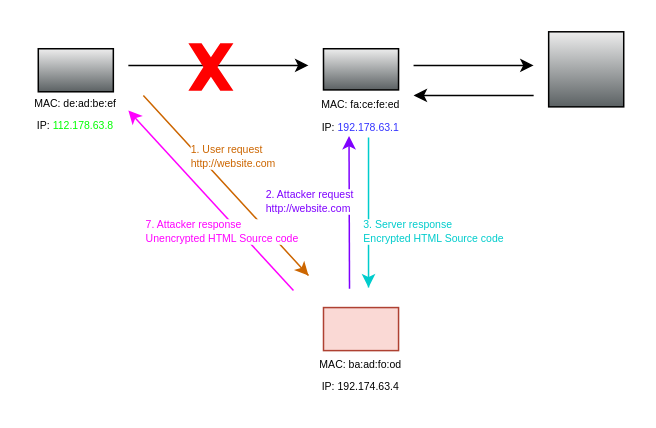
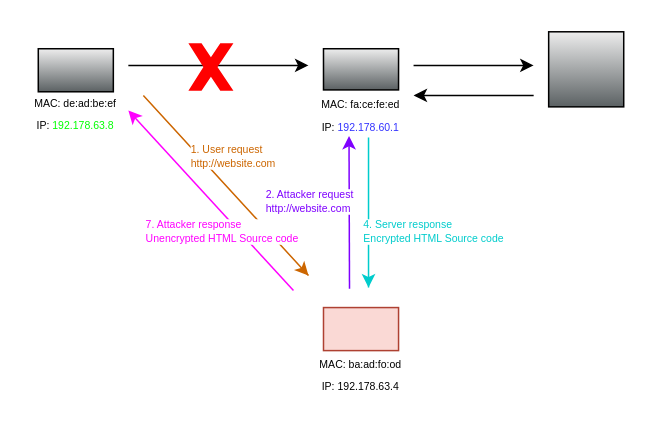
  <mxCell id="0" />
  <mxCell id="1" parent="0" />
  <mxCell id="2" value="" style="shape=mxgraph.networks2.icon;aspect=fixed;fillColor=#EDEDED;strokeColor=#000000;gradientColor=#5B6163;network2IconShadow=1;network2bgFillColor=none;network2Icon=mxgraph.networks2.laptop;network2IconW=1;network2IconH=0.573;" vertex="1" parent="1"><mxGeometry x="25" y="31.91" width="50" height="28.67" as="geometry" /></mxCell>
  <mxCell id="3" value="" style="shape=mxgraph.networks2.icon;aspect=fixed;fillColor=#EDEDED;strokeColor=#000000;gradientColor=#5B6163;network2IconShadow=1;network2bgFillColor=none;network2Icon=mxgraph.networks2.globe;network2IconW=1;network2IconH=1;" vertex="1" parent="1"><mxGeometry x="365" y="20.62" width="50" height="50" as="geometry" /></mxCell>
  <mxCell id="4" value="" style="fillColorStyles=neutralFill;neutralFill=#9DA6A8;shape=mxgraph.networks2.icon;aspect=fixed;fillColor=#EDEDED;strokeColor=#000000;gradientColor=#5B6163;network2IconShadow=1;network2bgFillColor=none;network2Icon=mxgraph.networks2.router;network2IconXOffset=0.0;network2IconYOffset=-0.114;network2IconW=1;network2IconH=0.548;" vertex="1" parent="1"><mxGeometry x="215" y="31.91" width="50" height="27.425" as="geometry" /></mxCell>
  <mxCell id="5" value="" style="endArrow=classic;html=1;rounded=0;" edge="1" parent="1"><mxGeometry width="50" height="50" relative="1" as="geometry"><mxPoint x="85" y="43" as="sourcePoint" /><mxPoint x="205" y="43" as="targetPoint" /></mxGeometry></mxCell>
  <mxCell id="6" value="" style="endArrow=classic;html=1;rounded=0;" edge="1" parent="1"><mxGeometry width="50" height="50" relative="1" as="geometry"><mxPoint x="275" y="43" as="sourcePoint" /><mxPoint x="355" y="43" as="targetPoint" /></mxGeometry></mxCell>
- <mxCell id="7" value="&lt;div&gt;&lt;font style=&quot;font-size: 7px;&quot;&gt;MAC: de:ad:be:ef&lt;/font&gt;&lt;/div&gt;&lt;font style=&quot;font-size: 7px;&quot;&gt;IP: &lt;font style=&quot;color: light-dark(rgb(0, 255, 0), rgb(0, 255, 0));&quot;&gt;112.178.63.8&lt;/font&gt;&lt;/font&gt;" style="text;strokeColor=none;align=center;fillColor=none;html=1;verticalAlign=middle;whiteSpace=wrap;rounded=0;" vertex="1" parent="1"><mxGeometry x="20" y="59.34" width="60" height="30" as="geometry" /></mxCell>
- <mxCell id="8" value="&lt;div&gt;&lt;font style=&quot;font-size: 7px;&quot;&gt;MAC: fa:ce:fe:ed&lt;/font&gt;&lt;/div&gt;&lt;font style=&quot;font-size: 7px;&quot;&gt;IP: &lt;font style=&quot;color: light-dark(rgb(51, 51, 255), rgb(0, 0, 255));&quot;&gt;192.178.63.1&lt;/font&gt;&lt;/font&gt;" style="text;strokeColor=none;align=center;fillColor=none;html=1;verticalAlign=middle;whiteSpace=wrap;rounded=0;" vertex="1" parent="1"><mxGeometry x="210" y="59.96" width="60" height="30" as="geometry" /></mxCell>
+ <mxCell id="7" value="&lt;div&gt;&lt;font style=&quot;font-size: 7px;&quot;&gt;MAC: de:ad:be:ef&lt;/font&gt;&lt;/div&gt;&lt;font style=&quot;font-size: 7px;&quot;&gt;IP: &lt;font style=&quot;color: light-dark(rgb(0, 255, 0), rgb(0, 255, 0));&quot;&gt;192.178.63.8&lt;/font&gt;&lt;/font&gt;" style="text;strokeColor=none;align=center;fillColor=none;html=1;verticalAlign=middle;whiteSpace=wrap;rounded=0;" vertex="1" parent="1"><mxGeometry x="20" y="59.34" width="60" height="30" as="geometry" /></mxCell>
+ <mxCell id="8" value="&lt;div&gt;&lt;font style=&quot;font-size: 7px;&quot;&gt;MAC: fa:ce:fe:ed&lt;/font&gt;&lt;/div&gt;&lt;font style=&quot;font-size: 7px;&quot;&gt;IP: &lt;font style=&quot;color: light-dark(rgb(51, 51, 255), rgb(0, 0, 255));&quot;&gt;192.178.60.1&lt;/font&gt;&lt;/font&gt;" style="text;strokeColor=none;align=center;fillColor=none;html=1;verticalAlign=middle;whiteSpace=wrap;rounded=0;" vertex="1" parent="1"><mxGeometry x="210" y="59.96" width="60" height="30" as="geometry" /></mxCell>
  <mxCell id="9" value="" style="shape=mxgraph.networks2.icon;aspect=fixed;fillColor=#fad9d5;strokeColor=#ae4132;network2IconShadow=1;network2bgFillColor=none;network2Icon=mxgraph.networks2.laptop;network2IconW=1;network2IconH=0.573;" vertex="1" parent="1"><mxGeometry x="215" y="204.33" width="50" height="28.67" as="geometry" /></mxCell>
  <mxCell id="10" value="" style="endArrow=classic;html=1;rounded=0;entryX=0.378;entryY=1.038;entryDx=0;entryDy=0;entryPerimeter=0;strokeColor=light-dark(#7F00FF,#EDEDED);" edge="1" parent="1"><mxGeometry width="50" height="50" relative="1" as="geometry"><mxPoint x="232.32" y="191.86" as="sourcePoint" /><mxPoint x="232" y="89.96" as="targetPoint" /></mxGeometry></mxCell>
- <mxCell id="11" value="&lt;div&gt;&lt;font style=&quot;font-size: 7px;&quot;&gt;MAC: ba:ad:fo:od&lt;/font&gt;&lt;/div&gt;&lt;font style=&quot;font-size: 7px;&quot;&gt;IP: 192.174.63.4&lt;/font&gt;" style="text;strokeColor=none;align=center;fillColor=none;html=1;verticalAlign=middle;whiteSpace=wrap;rounded=0;" vertex="1" parent="1"><mxGeometry x="210" y="233" width="60" height="30" as="geometry" /></mxCell>
+ <mxCell id="11" value="&lt;div&gt;&lt;font style=&quot;font-size: 7px;&quot;&gt;MAC: ba:ad:fo:od&lt;/font&gt;&lt;/div&gt;&lt;font style=&quot;font-size: 7px;&quot;&gt;IP: 192.178.63.4&lt;/font&gt;" style="text;strokeColor=none;align=center;fillColor=none;html=1;verticalAlign=middle;whiteSpace=wrap;rounded=0;" vertex="1" parent="1"><mxGeometry x="210" y="233" width="60" height="30" as="geometry" /></mxCell>
  <mxCell id="12" value="" style="endArrow=classic;html=1;rounded=0;strokeColor=light-dark(#FF00FF,#EDEDED);" edge="1" parent="1"><mxGeometry width="50" height="50" relative="1" as="geometry"><mxPoint x="195" y="193" as="sourcePoint" /><mxPoint x="85" y="73" as="targetPoint" /></mxGeometry></mxCell>
  <mxCell id="13" value="" style="verticalLabelPosition=bottom;verticalAlign=top;html=1;shape=mxgraph.basic.x;strokeColor=none;fillColor=#FF0000;" vertex="1" parent="1"><mxGeometry x="125" y="28.21" width="30" height="31.75" as="geometry" /></mxCell>
  <mxCell id="14" value="" style="endArrow=classic;html=1;rounded=0;fontColor=#CC6600;strokeColor=#CC6600;" edge="1" parent="1"><mxGeometry width="50" height="50" relative="1" as="geometry"><mxPoint x="205" y="183" as="sourcePoint" /><mxPoint x="205" y="183" as="targetPoint" /><Array as="points"><mxPoint x="95" y="63" /></Array></mxGeometry></mxCell>
  <mxCell id="15" value="1. User request&lt;br&gt;http://website.com" style="edgeLabel;html=1;align=left;verticalAlign=middle;resizable=0;points=[];fontSize=7;fontColor=light-dark(#CC6600,#EDEDED);" vertex="1" connectable="0" parent="14"><mxGeometry x="-0.635" relative="1" as="geometry"><mxPoint x="-40" y="-36" as="offset" /></mxGeometry></mxCell>
  <mxCell id="16" value="" style="endArrow=classic;html=1;rounded=0;strokeColor=light-dark(#00CCCC,#EDEDED);" edge="1" parent="1"><mxGeometry width="50" height="50" relative="1" as="geometry"><mxPoint x="245" y="190.92" as="sourcePoint" /><mxPoint x="245" y="190.96" as="targetPoint" /><Array as="points"><mxPoint x="245" y="90.96" /></Array></mxGeometry></mxCell>
  <mxCell id="17" value="" style="endArrow=classic;html=1;rounded=0;" edge="1" parent="1"><mxGeometry width="50" height="50" relative="1" as="geometry"><mxPoint x="355" y="63" as="sourcePoint" /><mxPoint x="275" y="63" as="targetPoint" /></mxGeometry></mxCell>
  <mxCell id="18" value="2. Attacker request&lt;br&gt;http://website.com" style="edgeLabel;html=1;align=left;verticalAlign=middle;resizable=0;points=[];fontSize=7;fontColor=light-dark(#7F00FF,#EDEDED);" vertex="1" connectable="0" parent="1"><mxGeometry x="175" y="133" as="geometry" /></mxCell>
- <mxCell id="19" value="3. Server response&lt;br&gt;Encrypted HTML Source code" style="edgeLabel;html=1;align=left;verticalAlign=middle;resizable=0;points=[];fontSize=7;fontColor=light-dark(#00CCCC,#EDEDED);" vertex="1" connectable="0" parent="1"><mxGeometry x="240" y="153" as="geometry" /></mxCell>
+ <mxCell id="19" value="4. Server response&lt;br&gt;Encrypted HTML Source code" style="edgeLabel;html=1;align=left;verticalAlign=middle;resizable=0;points=[];fontSize=7;fontColor=light-dark(#00CCCC,#EDEDED);" vertex="1" connectable="0" parent="1"><mxGeometry x="240" y="153" as="geometry" /></mxCell>
  <mxCell id="20" value="7. Attacker response&lt;br&gt;Unencrypted HTML Source code" style="edgeLabel;html=1;align=left;verticalAlign=middle;resizable=0;points=[];fontSize=7;fontColor=light-dark(#FF00FF,#EDEDED);" vertex="1" connectable="0" parent="1"><mxGeometry x="95" y="153" as="geometry" /></mxCell>
